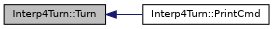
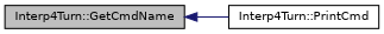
  digraph {
    rankdir=LR
    node [color=black fontname=Helvetica fontsize=10 shape=record style=filled]
-   n1 [fillcolor=grey75 fontcolor=black height=0.2 label="Interp4Turn::Turn" width=0.4]
+   n1 [fillcolor=grey75 fontcolor=black height=0.2 label="Interp4Turn::GetCmdName" width=0.4]
    n2 [fillcolor=white height=0.2 label="Interp4Turn::PrintCmd" width=0.4]
    n1 -> n2 [color=midnightblue dir=back fontname=Helvetica fontsize=10 labelfontname=Helvetica labelfontsize=10 style=solid]
  }
